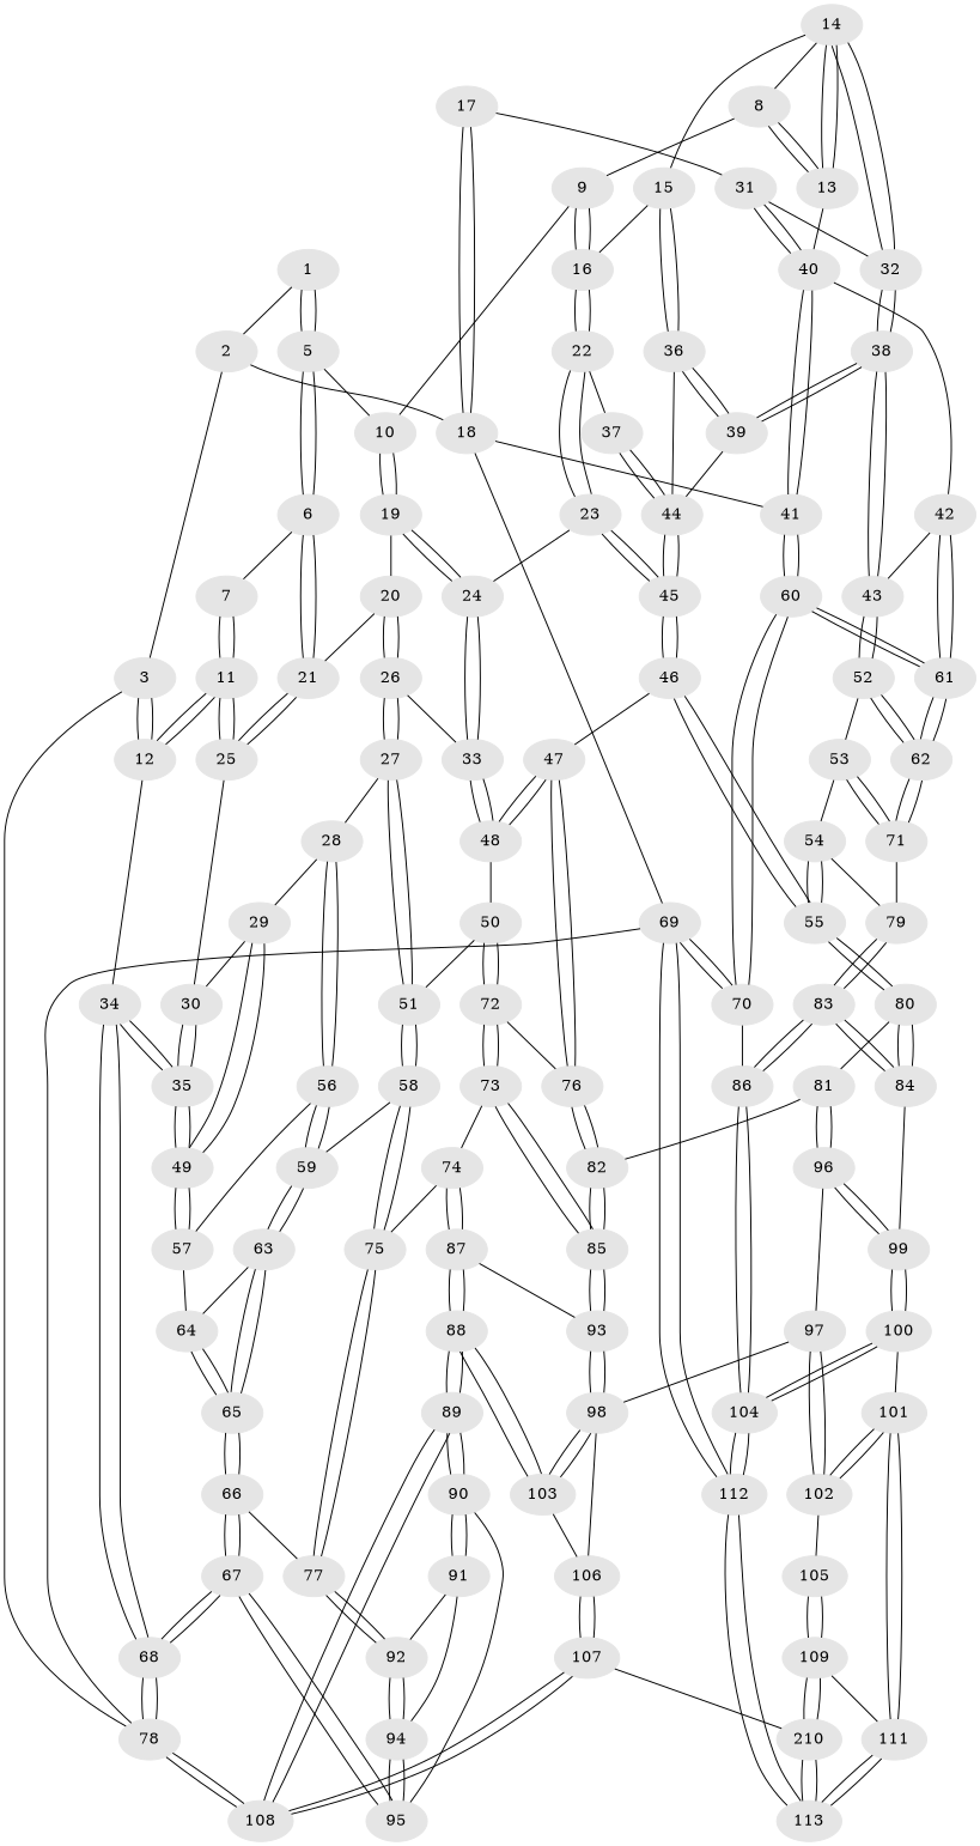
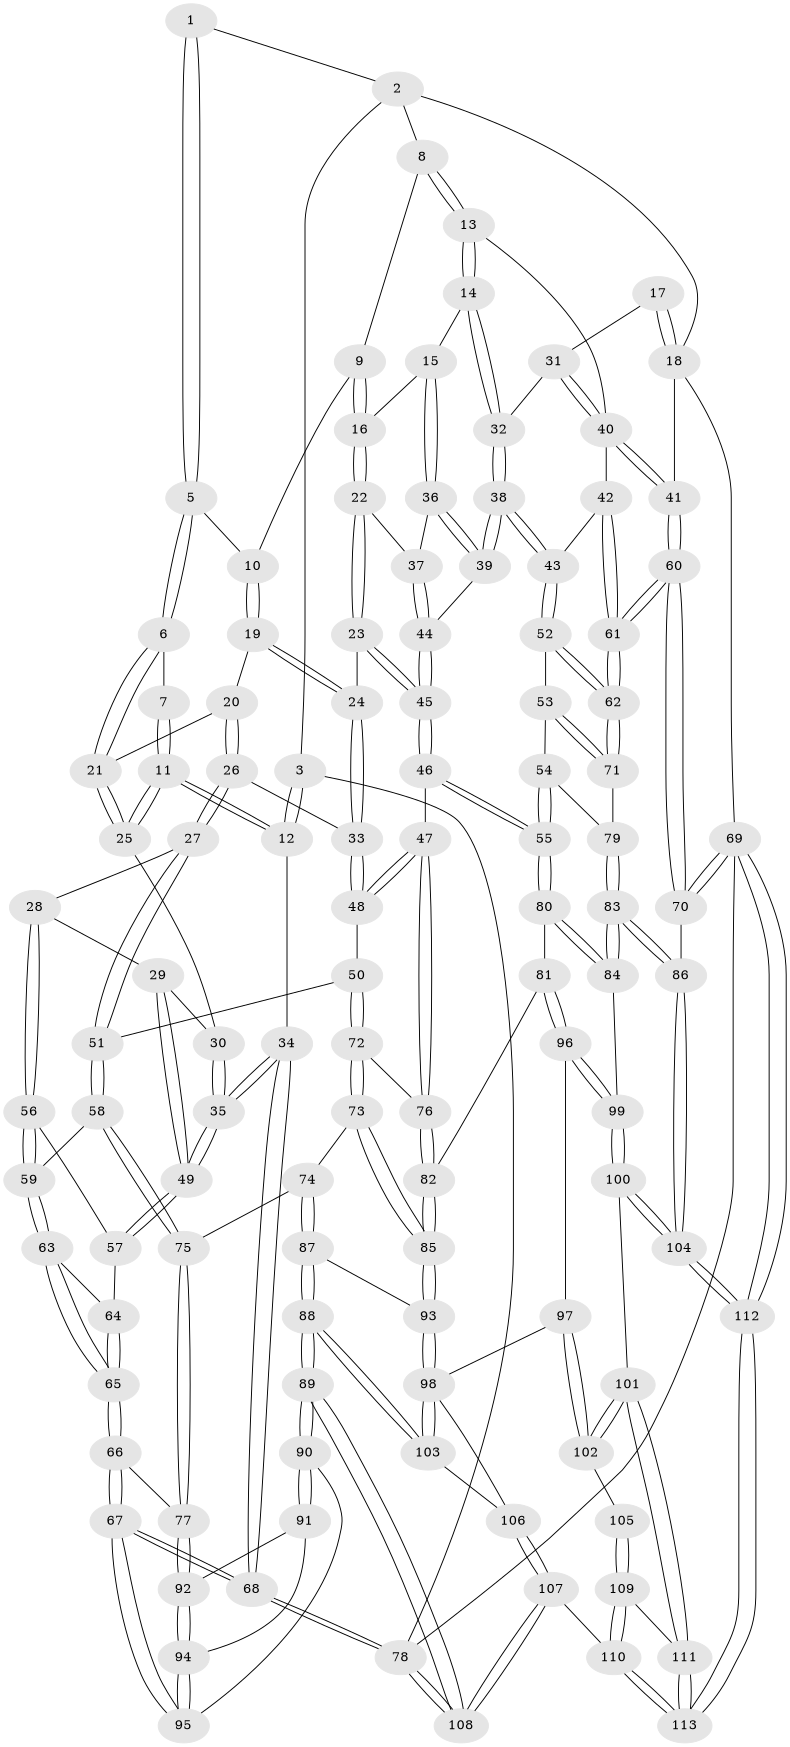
  graph {
    node [color=gray90 style=filled]
    1
    2
    5
    3
    8
    18
    6
    10
    12
    78
    9
    13
    41
    69
    34
    108
    7
    11
    21
    19
    25
    16
    14
    40
    22
    20
    24
    30
    35
    68
    15
    32
    17
    31
    36
    38
    37
    39
    23
    60
    70
    112
    26
    33
    27
    45
    44
    46
    48
    28
    51
    29
    56
    58
    49
    57
    59
    42
    43
    50
    52
    61
    62
    53
    47
    55
    76
    80
    82
    72
    64
    73
    75
    54
    71
    79
    83
    81
    84
    63
    65
    77
    86
    66
    67
    95
    92
    113
    104
    74
    85
    87
    93
    88
    94
    96
    99
    97
    100
    98
    89
    103
    90
    106
    91
    102
    105
    101
    111
    109
    107
-   110 [label=210]
+   110
    1 -- 2
    1 -- 5
    1 -- 5
    2 -- 3
-   14 -- 8
+   2 -- 8
    2 -- 18
    5 -- 6
    5 -- 6
    5 -- 10
    3 -- 12
    3 -- 12
    3 -- 78
    8 -- 9
    8 -- 13
    8 -- 13
    18 -- 41
    18 -- 69
    6 -- 7
    6 -- 21
    6 -- 21
    10 -- 19
    10 -- 19
    12 -- 34
    78 -- 108
    78 -- 108
    9 -- 10
    9 -- 16
    9 -- 16
    13 -- 14
    13 -- 14
    13 -- 40
    41 -- 60
    41 -- 60
    69 -- 78
    69 -- 70
    69 -- 70
    69 -- 112
    69 -- 112
    34 -- 35
    34 -- 35
    34 -- 68
    34 -- 68
    7 -- 11
    7 -- 11
    11 -- 12
    11 -- 12
    11 -- 25
    11 -- 25
    21 -- 25
    21 -- 25
    19 -- 20
    19 -- 24
    19 -- 24
    25 -- 30
    16 -- 22
    16 -- 22
    14 -- 15
    14 -- 32
    14 -- 32
    40 -- 41
    40 -- 41
    40 -- 42
    22 -- 37
    22 -- 23
    22 -- 23
    20 -- 21
    20 -- 26
    20 -- 26
    24 -- 33
    24 -- 33
    30 -- 35
    30 -- 35
    35 -- 49
    35 -- 49
    68 -- 78
    68 -- 78
    15 -- 16
    15 -- 36
    15 -- 36
    32 -- 38
    32 -- 38
    17 -- 18
    17 -- 18
    17 -- 31
    31 -- 40
    31 -- 40
    31 -- 32
-   36 -- 44
+   36 -- 37
    36 -- 39
    36 -- 39
    38 -- 39
    38 -- 39
    38 -- 43
    38 -- 43
    37 -- 44
    37 -- 44
    39 -- 44
    23 -- 24
    23 -- 45
    23 -- 45
    60 -- 70
    60 -- 70
    60 -- 61
    60 -- 61
    70 -- 86
    112 -- 113
    112 -- 113
    26 -- 33
    26 -- 27
    26 -- 27
    33 -- 48
    33 -- 48
    27 -- 28
    27 -- 51
    27 -- 51
    45 -- 46
    45 -- 46
    44 -- 45
    44 -- 45
    46 -- 47
    46 -- 55
    46 -- 55
    48 -- 50
    28 -- 29
    28 -- 56
    28 -- 56
    51 -- 58
    51 -- 58
    29 -- 30
    29 -- 49
    29 -- 49
    56 -- 57
    56 -- 59
    56 -- 59
    58 -- 59
    58 -- 75
    58 -- 75
    49 -- 57
    49 -- 57
    57 -- 64
    59 -- 63
    59 -- 63
    42 -- 43
    42 -- 61
    42 -- 61
    43 -- 52
    43 -- 52
    50 -- 51
    50 -- 72
    50 -- 72
    52 -- 62
    52 -- 62
    52 -- 53
    61 -- 62
    61 -- 62
    62 -- 71
    62 -- 71
    53 -- 54
    53 -- 71
    53 -- 71
    47 -- 48
    47 -- 48
    47 -- 76
    47 -- 76
    55 -- 80
    55 -- 80
    76 -- 82
    76 -- 82
    80 -- 81
    80 -- 84
    80 -- 84
    82 -- 85
    82 -- 85
    72 -- 76
    72 -- 73
    72 -- 73
    64 -- 65
    64 -- 65
    73 -- 74
    73 -- 85
    73 -- 85
    75 -- 77
    75 -- 77
    54 -- 55
    54 -- 55
    54 -- 79
    71 -- 79
    79 -- 83
    79 -- 83
    83 -- 84
    83 -- 84
    83 -- 86
    83 -- 86
    81 -- 82
    81 -- 96
    81 -- 96
    84 -- 99
    63 -- 64
    63 -- 65
    63 -- 65
    65 -- 66
    65 -- 66
    77 -- 92
    77 -- 92
    86 -- 104
    86 -- 104
    66 -- 77
    66 -- 67
    66 -- 67
    67 -- 68
    67 -- 68
    67 -- 95
    67 -- 95
    92 -- 94
    92 -- 94
    104 -- 112
    104 -- 112
    74 -- 75
    74 -- 87
    74 -- 87
    85 -- 93
    85 -- 93
    87 -- 93
    87 -- 88
    87 -- 88
    93 -- 98
    93 -- 98
    88 -- 89
    88 -- 89
    88 -- 103
    88 -- 103
    94 -- 95
    94 -- 95
    96 -- 99
    96 -- 99
    96 -- 97
    99 -- 100
    99 -- 100
    97 -- 98
    97 -- 102
    97 -- 102
    100 -- 104
    100 -- 104
    100 -- 101
    98 -- 103
    98 -- 103
    98 -- 106
    89 -- 108
    89 -- 108
    89 -- 90
    89 -- 90
    103 -- 106
    90 -- 95
    90 -- 91
    90 -- 91
    106 -- 107
    106 -- 107
    91 -- 92
    91 -- 94
    102 -- 105
    105 -- 109
    105 -- 109
    101 -- 102
    101 -- 102
    101 -- 111
    101 -- 111
    111 -- 113
    111 -- 113
    109 -- 111
    109 -- 110
    109 -- 110
    107 -- 108
    107 -- 108
    107 -- 110
    110 -- 113
    110 -- 113
  }
